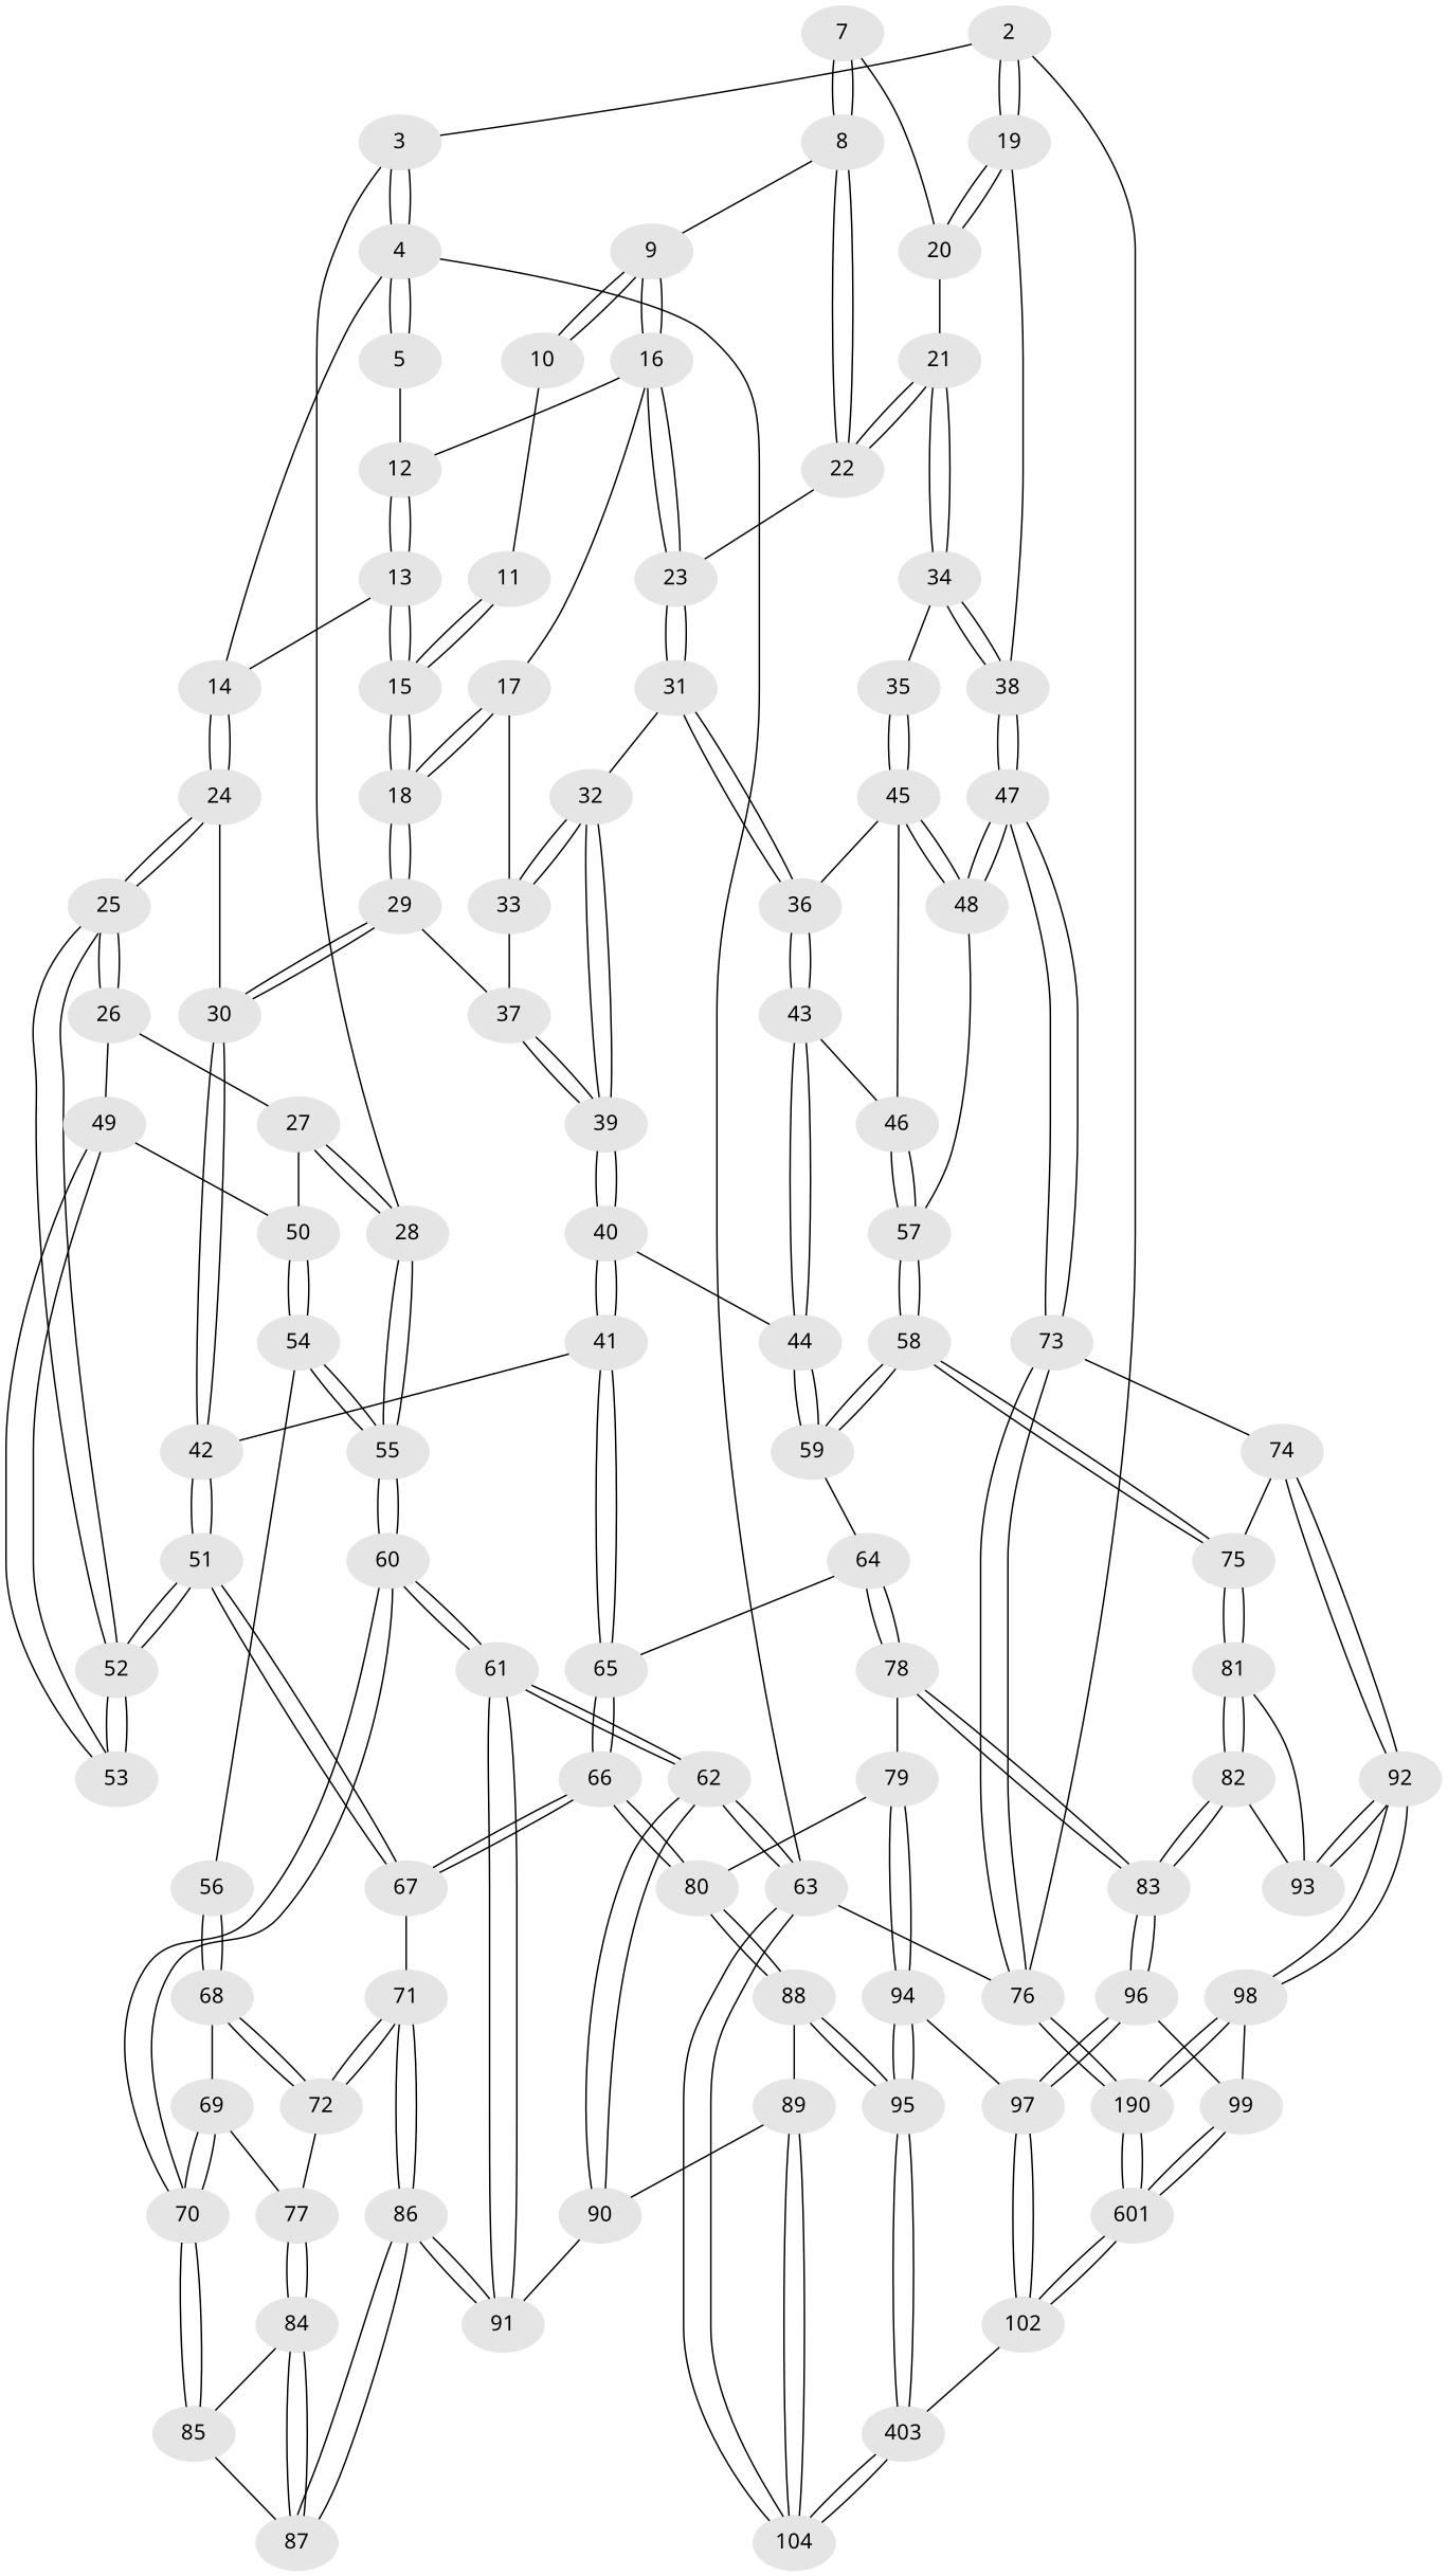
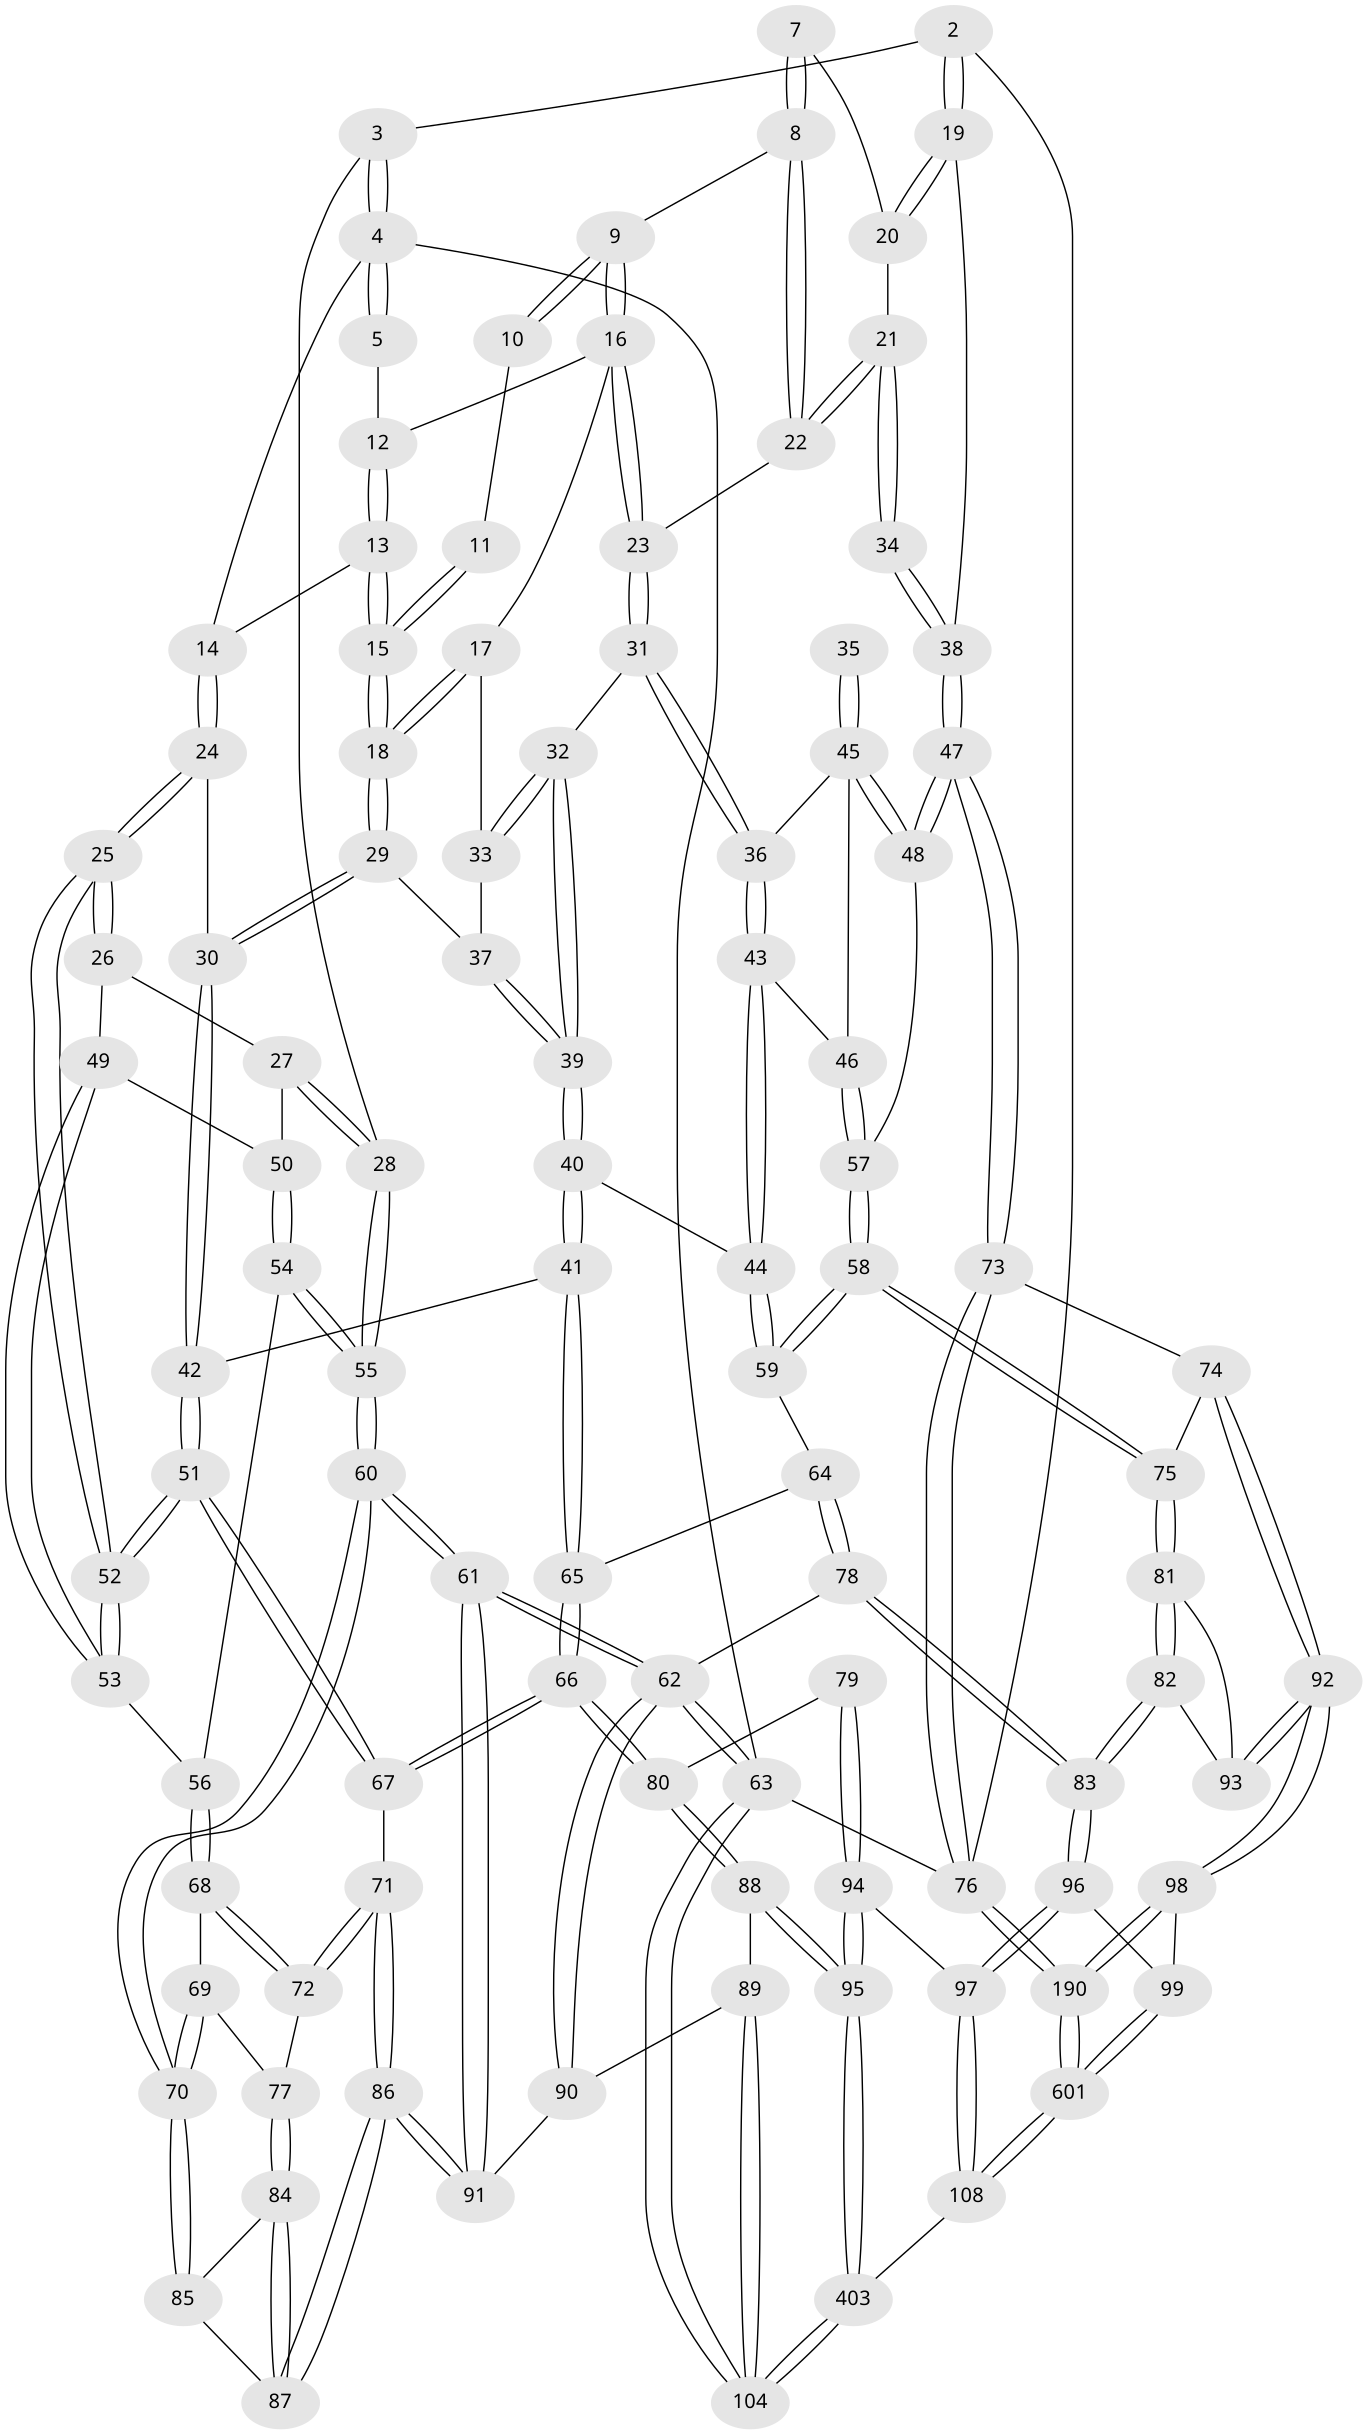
  graph {
    fontname="Noto Sans"
    node [color=gray90 fontname="Noto Sans" style=filled]
    edge [fontname="Noto Sans"]
    2
    3
    19
    76
    7
    8
    20
    4
    28
    38
    n11 [label=190]
    63
    5
    14
    55
    104
    12
    24
    13
    10
    11
    9
    22
    21
    16
    23
    17
    15
    18
    25
    30
    29
    33
    31
    37
    47
    34
    35
    32
    36
    26
    52
    42
    27
    49
    53
    50
    54
    60
    39
    51
    43
    40
    45
    46
    48
    44
    73
    41
    65
    59
    66
    67
    57
    64
    58
    74
    56
    71
    68
    61
    70
    69
    72
    75
    81
    78
    62
    91
    85
    90
    79
    83
    80
    88
    86
    77
    84
    87
    92
    93
    98
    82
    n94 [label=601]
    94
    96
    95
    97
    89
    99
    n101 [label=403]
-   102
+   102 [label=108]
    2 -- 3
    2 -- 19
    2 -- 19
    2 -- 76
    3 -- 4
    3 -- 4
    3 -- 28
    19 -- 20
    19 -- 20
    19 -- 38
    76 -- n11
    76 -- n11
    7 -- 8
    7 -- 8
    7 -- 20
    8 -- 9
    8 -- 22
    8 -- 22
    20 -- 21
    4 -- 63
    4 -- 5
    4 -- 5
    4 -- 14
    28 -- 55
    28 -- 55
    38 -- 47
    38 -- 47
    n11 -- n94
    n11 -- n94
    63 -- 76
    63 -- 104
    63 -- 104
    5 -- 12
    14 -- 24
    14 -- 24
    55 -- 60
    55 -- 60
    12 -- 13
    12 -- 13
    24 -- 25
    24 -- 25
    24 -- 30
    13 -- 14
    13 -- 15
    13 -- 15
    10 -- 11
    11 -- 15
    11 -- 15
    9 -- 10
    9 -- 10
    9 -- 16
    9 -- 16
    22 -- 23
    21 -- 22
    21 -- 22
    21 -- 34
    21 -- 34
    16 -- 12
    16 -- 23
    16 -- 23
    16 -- 17
    23 -- 31
    23 -- 31
    17 -- 18
    17 -- 18
    17 -- 33
    15 -- 18
    15 -- 18
    18 -- 29
    18 -- 29
    25 -- 26
    25 -- 26
    25 -- 52
    25 -- 52
    30 -- 42
    30 -- 42
    29 -- 30
    29 -- 30
    29 -- 37
    33 -- 37
    31 -- 32
    31 -- 36
    31 -- 36
    37 -- 39
    37 -- 39
    47 -- 48
    47 -- 48
    47 -- 73
    47 -- 73
    34 -- 38
    34 -- 38
-   34 -- 35
    35 -- 45
    35 -- 45
    32 -- 33
    32 -- 33
    32 -- 39
    32 -- 39
    36 -- 43
    36 -- 43
    26 -- 27
    26 -- 49
    52 -- 53
    52 -- 53
    42 -- 51
    42 -- 51
    27 -- 28
    27 -- 28
    27 -- 50
    49 -- 53
    49 -- 53
    49 -- 50
+   53 -- 56
    50 -- 54
    50 -- 54
    54 -- 55
    54 -- 55
    54 -- 56
    60 -- 61
    60 -- 61
    60 -- 70
    60 -- 70
    39 -- 40
    39 -- 40
    51 -- 52
    51 -- 52
    51 -- 67
    51 -- 67
    43 -- 46
    43 -- 44
    43 -- 44
    40 -- 44
    40 -- 41
    40 -- 41
    45 -- 36
    45 -- 46
    45 -- 48
    45 -- 48
    46 -- 57
    46 -- 57
    48 -- 57
    44 -- 59
    44 -- 59
    73 -- 76
    73 -- 76
    73 -- 74
    41 -- 42
    41 -- 65
    41 -- 65
    65 -- 66
    65 -- 66
    59 -- 64
    66 -- 67
    66 -- 67
    66 -- 80
    66 -- 80
    67 -- 71
    57 -- 58
    57 -- 58
    64 -- 65
    64 -- 78
    64 -- 78
    58 -- 59
    58 -- 59
    58 -- 75
    58 -- 75
    74 -- 75
    74 -- 92
    74 -- 92
    56 -- 68
    56 -- 68
    71 -- 72
    71 -- 72
    71 -- 86
    71 -- 86
    68 -- 69
    68 -- 72
    68 -- 72
    61 -- 62
    61 -- 62
    61 -- 91
    61 -- 91
    70 -- 85
    70 -- 85
    69 -- 70
    69 -- 70
    69 -- 77
    72 -- 77
    75 -- 81
    75 -- 81
    81 -- 93
    81 -- 82
    81 -- 82
-   78 -- 79
+   78 -- 62
    78 -- 83
    78 -- 83
    62 -- 63
    62 -- 63
    62 -- 90
    62 -- 90
    85 -- 87
    90 -- 91
    79 -- 80
    79 -- 94
    79 -- 94
    83 -- 96
    83 -- 96
    80 -- 88
    80 -- 88
    88 -- 95
    88 -- 95
    88 -- 89
    86 -- 91
    86 -- 91
    86 -- 87
    86 -- 87
    77 -- 84
    77 -- 84
    84 -- 85
    84 -- 87
    84 -- 87
    92 -- 93
    92 -- 93
    92 -- 98
    92 -- 98
    98 -- n11
    98 -- n11
    98 -- 99
    82 -- 83
    82 -- 83
    82 -- 93
    n94 -- 102
    n94 -- 102
    94 -- 95
    94 -- 95
    94 -- 97
    96 -- 97
    96 -- 97
    96 -- 99
    95 -- n101
    95 -- n101
    97 -- 102
    97 -- 102
    89 -- 104
    89 -- 104
    89 -- 90
    99 -- n94
    99 -- n94
    n101 -- 104
    n101 -- 104
    102 -- n101
  }
